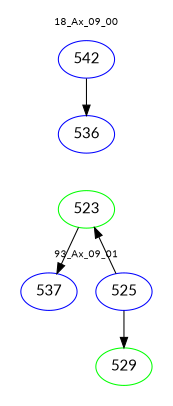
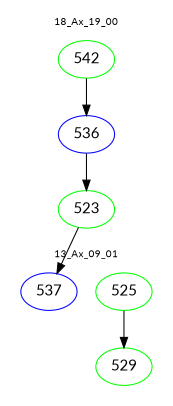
  digraph {
    fontname=Lato
    node [color=blue fontname=Lato]
    edge [color=black fontname=Lato]
-   n1 [label=525]
+   n1 [color=green label=525]
    n2 [label=537]
    n3 [color=green label=529]
    n4 [label=536]
    n5 [color=green label=523]
-   n6 [label=542]
+   n6 [color=green label=542]
    subgraph cluster_1 {
      color=white
      fontsize=10
-     label="93_Ax_09_01"
+     label="13_Ax_09_01"
      n1
      n2
      n3
    }
    subgraph cluster_2 {
      color=white
      fontsize=10
-     label="18_Ax_09_00"
+     label="18_Ax_19_00"
      n4
      n5
      n6
    }
    n1 -> n3
-   n1 -> n5
+   n4 -> n5
    n5 -> n2
    n6 -> n4
  }
